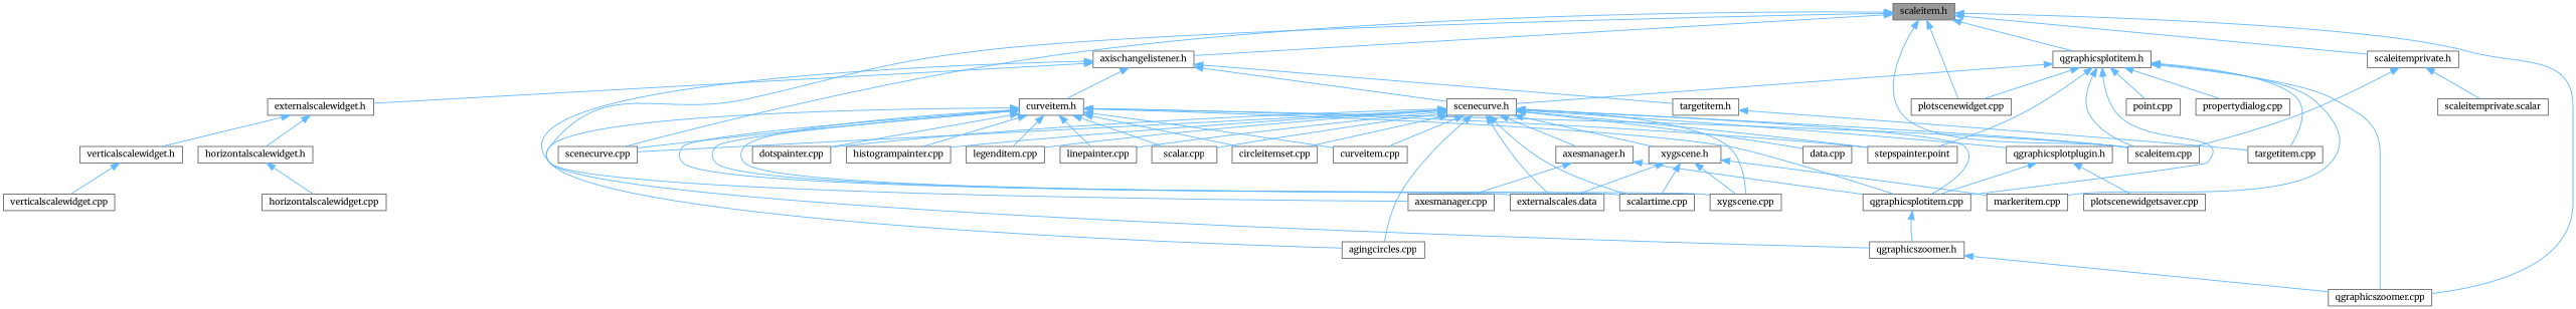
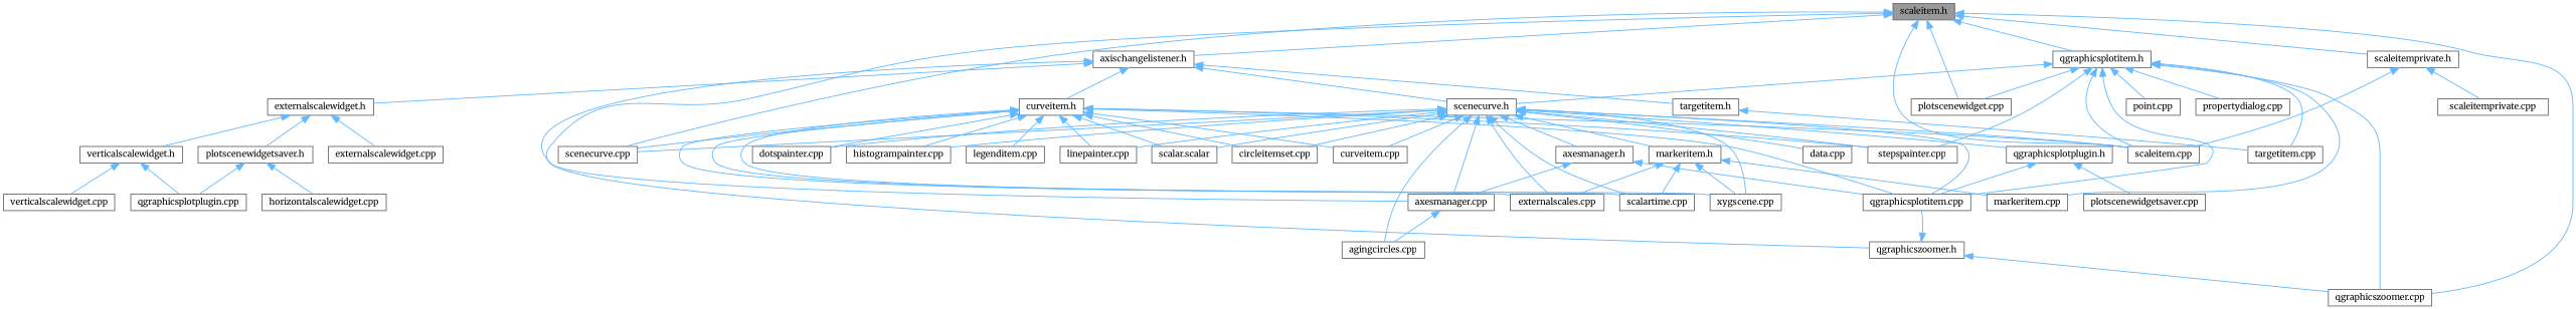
  digraph {
    fontname=Merriweather
    node [color=grey40 fillcolor=white fontname=Merriweather fontsize=10 shape=box style=filled]
    edge [color=steelblue1 dir=back fontname=Merriweather fontsize=10 labelfontname=Helvetica labelfontsize=10 style=solid]
    n1 [color=gray40 fillcolor=grey60 fontcolor=black height=0.2 label="scaleitem.h" width=0.4]
    n2 [height=0.2 label="axesmanager.cpp" width=0.4]
    n3 [height=0.2 label="axischangelistener.h" width=0.4]
    n4 [height=0.2 label="scaleitem.cpp" width=0.4]
    n5 [height=0.2 label="scenecurve.cpp" width=0.4]
    n6 [height=0.2 label="qgraphicszoomer.cpp" width=0.4]
    n7 [height=0.2 label="plotscenewidget.cpp" width=0.4]
    n8 [height=0.2 label="qgraphicsplotitem.h" width=0.4]
    n9 [height=0.2 label="scaleitemprivate.h" width=0.4]
    n10 [height=0.2 label="axesmanager.h" width=0.4]
    n11 [height=0.2 label="qgraphicsplotitem.cpp" width=0.4]
    n12 [height=0.2 label="curveitem.h" width=0.4]
    n13 [height=0.2 label="externalscalewidget.h" width=0.4]
    n14 [height=0.2 label="qgraphicszoomer.h" width=0.4]
    n15 [height=0.2 label="scenecurve.h" width=0.4]
    n16 [height=0.2 label="targetitem.h" width=0.4]
-   n17 [height=0.2 label="stepspainter.point" width=0.4]
+   n17 [height=0.2 label="stepspainter.cpp" width=0.4]
    n18 [height=0.2 label="markeritem.cpp" width=0.4]
    n19 [height=0.2 label="targetitem.cpp" width=0.4]
    n20 [height=0.2 label="point.cpp" width=0.4]
    n21 [height=0.2 label="propertydialog.cpp" width=0.4]
-   n22 [height=0.2 label="scaleitemprivate.scalar" width=0.4]
+   n22 [height=0.2 label="scaleitemprivate.cpp" width=0.4]
    n23 [height=0.2 label="agingcircles.cpp" width=0.4]
    n24 [height=0.2 label="circleitemset.cpp" width=0.4]
    n25 [height=0.2 label="curveitem.cpp" width=0.4]
    n26 [height=0.2 label="dotspainter.cpp" width=0.4]
-   n27 [height=0.2 label="externalscales.data" width=0.4]
+   n27 [height=0.2 label="externalscales.cpp" width=0.4]
    n28 [height=0.2 label="histogrampainter.cpp" width=0.4]
    n29 [height=0.2 label="legenditem.cpp" width=0.4]
    n30 [height=0.2 label="linepainter.cpp" width=0.4]
-   n31 [height=0.2 label="scalar.cpp" width=0.4]
+   n31 [height=0.2 label="scalar.scalar" width=0.4]
    n32 [height=0.2 label="scalartime.cpp" width=0.4]
    n33 [height=0.2 label="xygscene.cpp" width=0.4]
-   n35 [height=0.2 label="horizontalscalewidget.h" width=0.4]
+   n34 [height=0.2 label="externalscalewidget.cpp" width=0.4]
+   n35 [height=0.2 label="plotscenewidgetsaver.h" width=0.4]
    n36 [height=0.2 label="verticalscalewidget.h" width=0.4]
    n37 [height=0.2 label="data.cpp" width=0.4]
-   n38 [height=0.2 label="xygscene.h" width=0.4]
+   n38 [height=0.2 label="markeritem.h" width=0.4]
    n39 [height=0.2 label="qgraphicsplotplugin.h" width=0.4]
    n40 [height=0.2 label="horizontalscalewidget.cpp" width=0.4]
+   n41 [height=0.2 label="qgraphicsplotplugin.cpp" width=0.4]
    n42 [height=0.2 label="verticalscalewidget.cpp" width=0.4]
    n43 [height=0.2 label="plotscenewidgetsaver.cpp" width=0.4]
    n1 -> n2
    n1 -> n3
    n1 -> n4
    n1 -> n5
    n1 -> n6
    n1 -> n7
    n1 -> n8
    n1 -> n9
    n3 -> n12
    n3 -> n13
    n3 -> n14
    n3 -> n15
    n3 -> n16
    n8 -> n4
    n8 -> n6
    n8 -> n7
    n8 -> n11
    n8 -> n15
    n8 -> n17
    n8 -> n18
    n8 -> n19
    n8 -> n20
    n8 -> n21
    n9 -> n4
    n9 -> n22
    n10 -> n2
    n10 -> n11
    n12 -> n4
    n12 -> n5
    n12 -> n11
    n12 -> n17
-   n12 -> n23
+   n2 -> n23
    n12 -> n24
    n12 -> n25
    n12 -> n26
    n12 -> n27
    n12 -> n28
    n12 -> n29
    n12 -> n30
    n12 -> n31
    n12 -> n32
    n12 -> n33
+   n13 -> n34
    n13 -> n35
    n13 -> n36
    n14 -> n6
-   n11 -> n14
+   n14 -> n11
    n15 -> n4
    n15 -> n5
    n15 -> n10
    n15 -> n11
    n15 -> n17
    n15 -> n23
    n15 -> n24
    n15 -> n25
    n15 -> n26
    n15 -> n27
    n15 -> n28
-   n15 -> n29
+   n15 -> n2
    n15 -> n30
    n15 -> n31
    n15 -> n32
    n15 -> n33
    n15 -> n37
    n15 -> n38
    n15 -> n39
    n16 -> n19
    n35 -> n40
+   n35 -> n41
+   n36 -> n41
    n36 -> n42
    n38 -> n18
    n38 -> n27
    n38 -> n32
    n38 -> n33
    n39 -> n11
    n39 -> n43
  }
